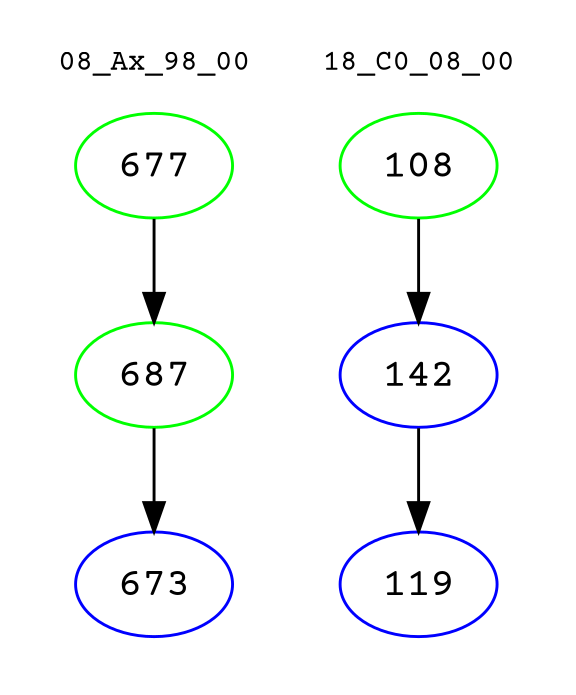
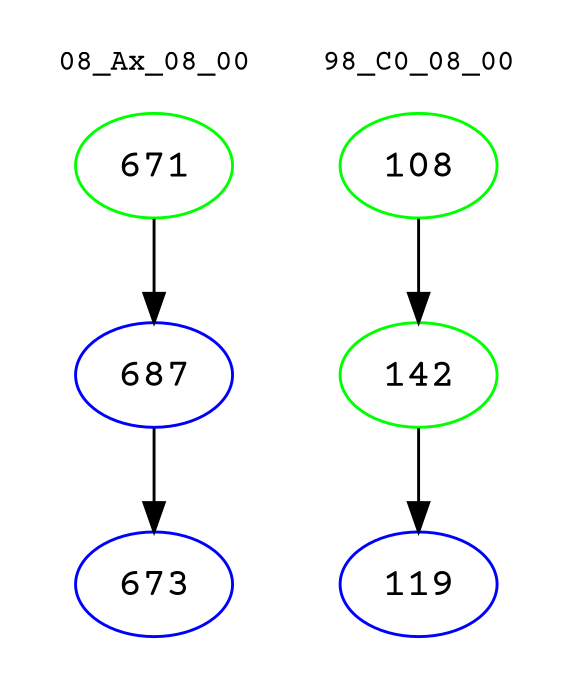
  digraph {
    fontname="Courier Prime"
    node [color=blue fontname="Courier Prime"]
    edge [color=black fontname="Courier Prime"]
-   n1 [color=green label=677]
-   n2 [color=green label=687]
+   n1 [color=green label=671]
+   n2 [label=687]
    n3 [label=673]
    n4 [color=green label=108]
-   n5 [label=142]
+   n5 [color=green label=142]
    n6 [label=119]
    subgraph cluster_1 {
      color=white
      fontsize=10
-     label="08_Ax_98_00"
+     label="08_Ax_08_00"
      n1
      n2
      n3
    }
    subgraph cluster_2 {
      color=white
      fontsize=10
-     label="18_C0_08_00"
+     label="98_C0_08_00"
      n4
      n5
      n6
    }
    n1 -> n2
    n2 -> n3
    n4 -> n5
    n5 -> n6
  }
